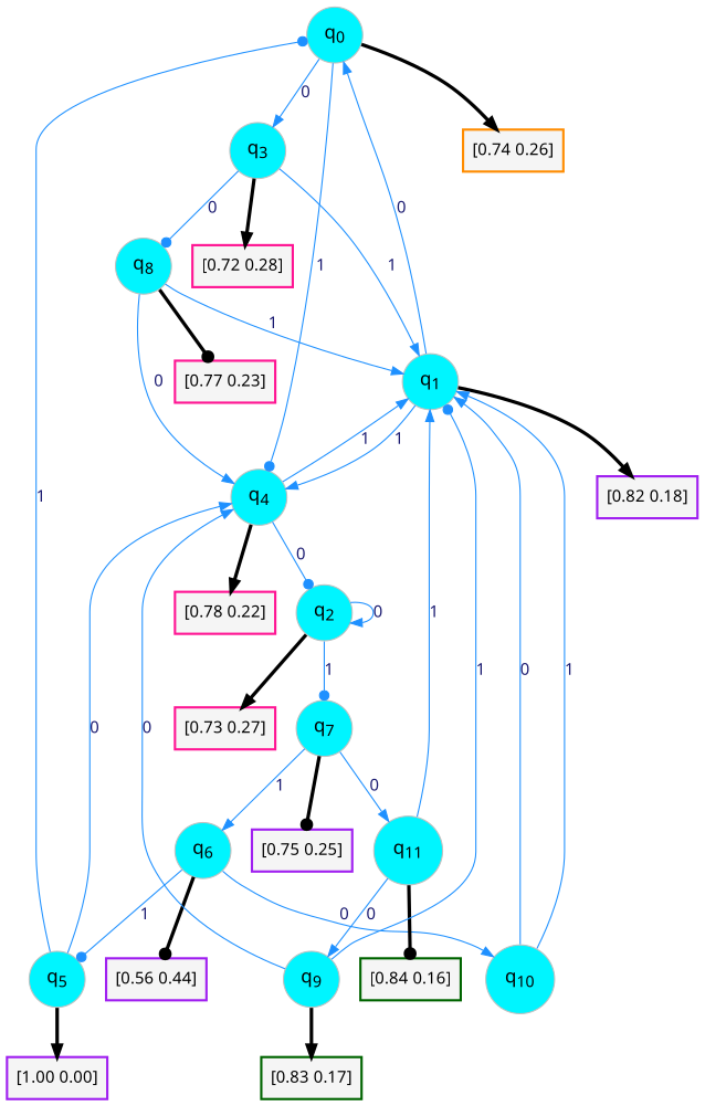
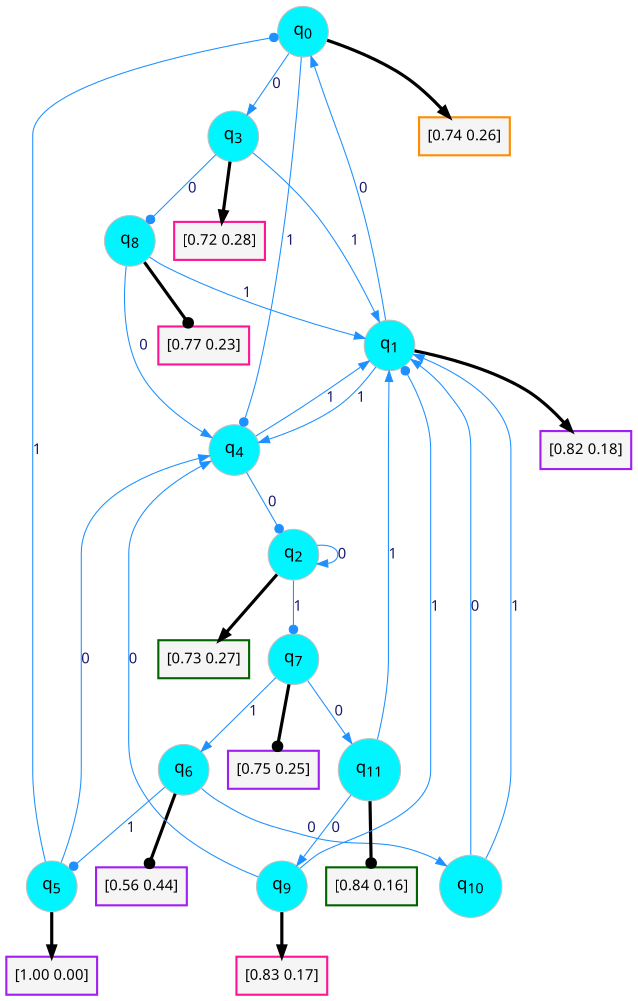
  digraph {
    fontname="Noto Sans"
    rankdir=TD
    node [color=gray fillcolor=turquoise1 fontcolor=black fontname="Noto Sans" fontsize=16 fontweight=bold shape=circle style=filled]
    edge [arrowhead=normal arrowsize=1 color=dodgerblue1 fontcolor=midnightblue fontname="Noto Sans" fontweight=bold penwidth=1 style=solid weight=20]
    n1 [label=<q<SUB>0</SUB>>]
    n2 [label=<q<SUB>3</SUB>>]
    n3 [label=<q<SUB>4</SUB>>]
    n4 [color=darkorange fillcolor=whitesmoke fontsize=14 label="[0.74 0.26]" penwidth=2 shape=box]
    n5 [label=<q<SUB>1</SUB>>]
    n6 [label=<q<SUB>8</SUB>>]
    n7 [color=deeppink fillcolor=whitesmoke fontsize=14 label="[0.72 0.28]" penwidth=2 shape=box]
    n8 [label=<q<SUB>2</SUB>>]
-   n9 [color=deeppink fillcolor=whitesmoke fontsize=14 label="[0.78 0.22]" penwidth=2 shape=box]
    n10 [color=purple fillcolor=whitesmoke fontsize=14 label="[0.82 0.18]" penwidth=2 shape=box]
    n11 [label=<q<SUB>7</SUB>>]
-   n12 [color=deeppink fillcolor=whitesmoke fontsize=14 label="[0.73 0.27]" penwidth=2 shape=box]
+   n12 [color=darkgreen fillcolor=whitesmoke fontsize=14 label="[0.73 0.27]" penwidth=2 shape=box]
    n13 [label=<q<SUB>6</SUB>>]
    n14 [label=<q<SUB>11</SUB>>]
    n15 [color=purple fillcolor=whitesmoke fontsize=14 label="[0.75 0.25]" penwidth=2 shape=box]
    n16 [color=deeppink fillcolor=whitesmoke fontsize=14 label="[0.77 0.23]" penwidth=2 shape=box]
    n17 [label=<q<SUB>5</SUB>>]
    n18 [color=purple fillcolor=whitesmoke fontsize=14 label="[1.00 0.00]" penwidth=2 shape=box]
    n19 [label=<q<SUB>10</SUB>>]
    n20 [color=purple fillcolor=whitesmoke fontsize=14 label="[0.56 0.44]" penwidth=2 shape=box]
    n21 [label=<q<SUB>9</SUB>>]
    n22 [color=darkgreen fillcolor=whitesmoke fontsize=14 label="[0.84 0.16]" penwidth=2 shape=box]
-   n23 [color=darkgreen fillcolor=whitesmoke fontsize=14 label="[0.83 0.17]" penwidth=2 shape=box]
+   n23 [color=deeppink fillcolor=whitesmoke fontsize=14 label="[0.83 0.17]" penwidth=2 shape=box]
    n1 -> n2 [label=0]
    n1 -> n3 [arrowhead=dot label=1]
    n1 -> n4 [color=black penwidth=3]
    n2 -> n5 [label=1]
    n2 -> n6 [arrowhead=dot label=0]
    n2 -> n7 [color=black penwidth=3]
    n3 -> n5 [label=1]
    n3 -> n8 [arrowhead=dot label=0]
-   n3 -> n9 [color=black penwidth=3]
    n5 -> n1 [label=0]
    n5 -> n3 [label=1]
    n5 -> n10 [color=black penwidth=3]
    n6 -> n3 [label=0]
    n6 -> n5 [label=1]
    n6 -> n16 [arrowhead=dot color=black penwidth=3]
    n8 -> n8 [label=0]
    n8 -> n11 [arrowhead=dot label=1]
    n8 -> n12 [color=black penwidth=3]
    n11 -> n13 [label=1]
    n11 -> n14 [label=0]
    n11 -> n15 [arrowhead=dot color=black penwidth=3]
    n13 -> n17 [arrowhead=dot label=1]
    n13 -> n19 [label=0]
    n13 -> n20 [arrowhead=dot color=black penwidth=3]
    n14 -> n5 [label=1]
    n14 -> n21 [label=0]
    n14 -> n22 [arrowhead=dot color=black penwidth=3]
    n17 -> n1 [arrowhead=dot label=1]
    n17 -> n3 [label=0]
    n17 -> n18 [color=black penwidth=3]
    n19 -> n5 [label=0]
    n19 -> n5 [label=1]
    n21 -> n3 [label=0]
    n21 -> n5 [arrowhead=dot label=1]
    n21 -> n23 [color=black penwidth=3]
  }
